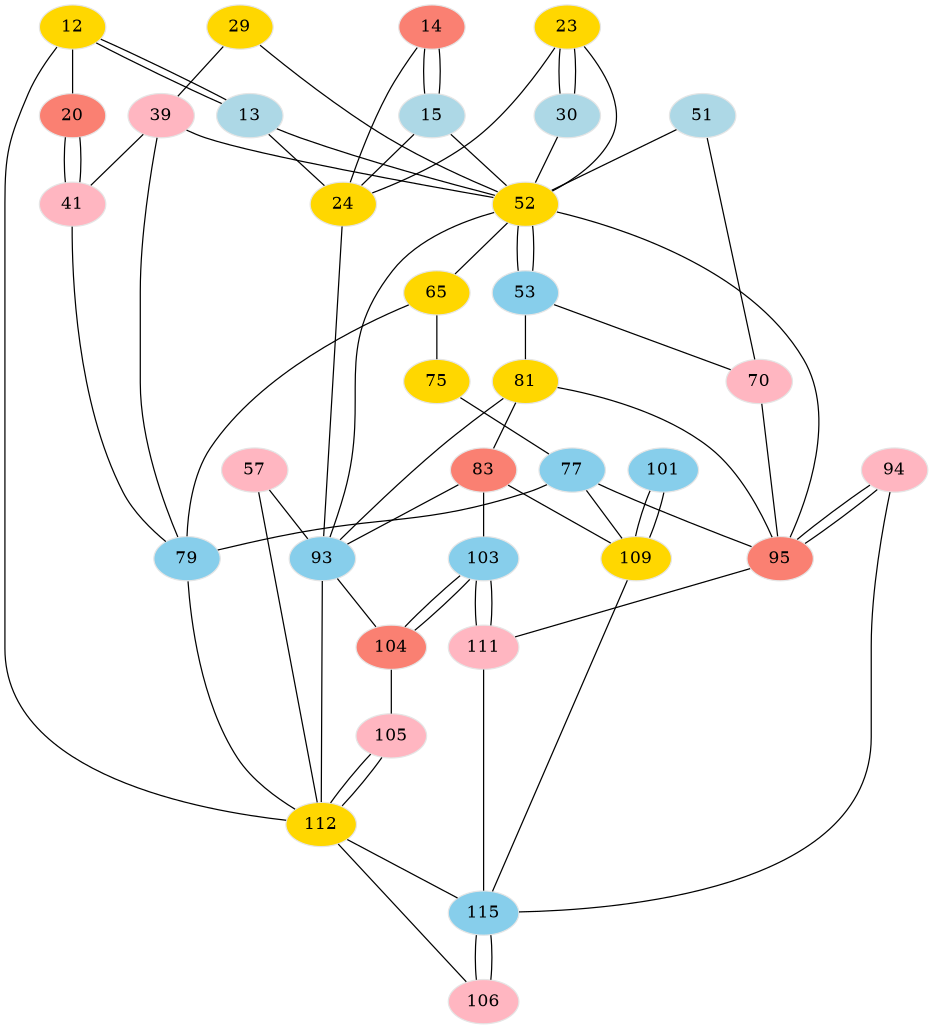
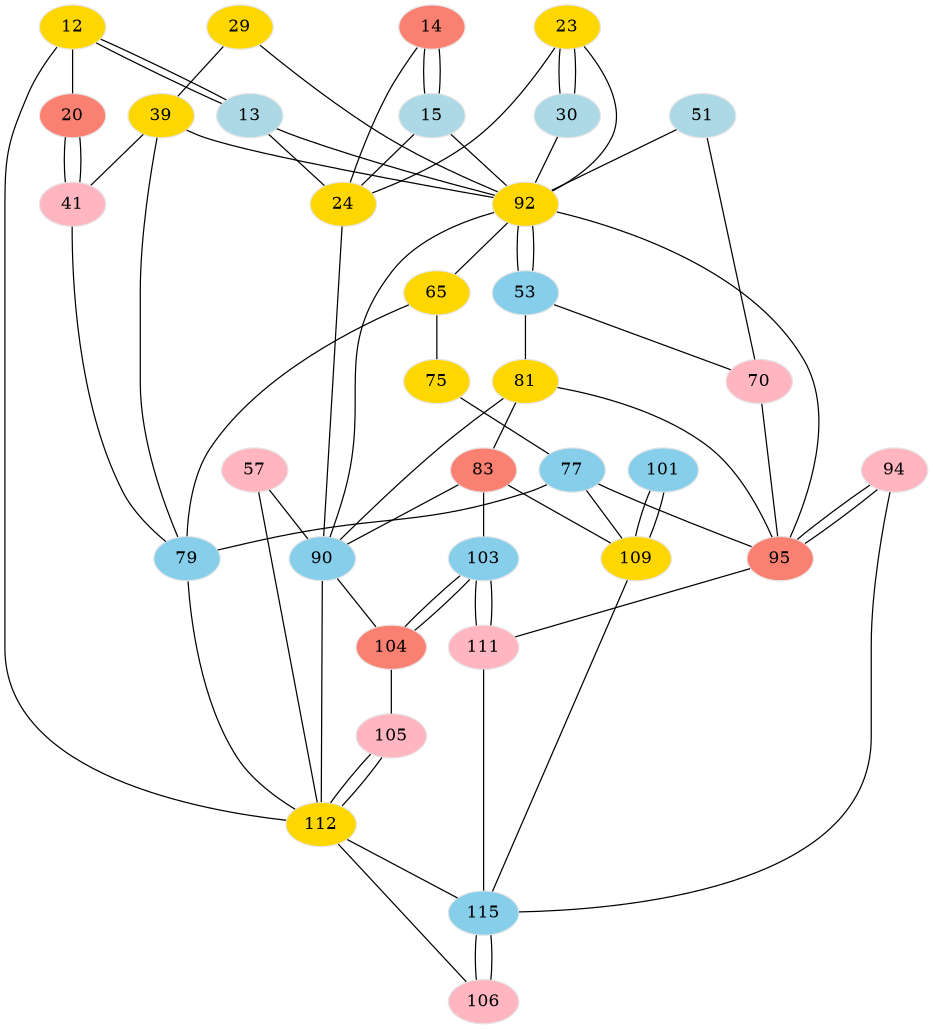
  graph {
    node [color=gray90 fillcolor=gold style=filled]
    12 [super="+11"]
    13 [fillcolor=lightblue super="+6"]
    20 [fillcolor=salmon]
    112 [super="+99+98+102"]
    24 [super="+17+16"]
-   52 [super="+36+48"]
+   52 [super="+36+48" label=92]
    41 [fillcolor=lightpink super="+28+19"]
    115 [fillcolor=skyblue super="+107+110+114"]
    n9 [fillcolor=lightpink label=106]
-   90 [fillcolor=skyblue super="+66+67" label=93]
+   90 [fillcolor=skyblue super="+66+67"]
    53 [fillcolor=skyblue]
    65 [super="+62+64"]
    95 [fillcolor=salmon super="+86+82+93"]
    14 [fillcolor=salmon super="+5+10"]
    15 [fillcolor=lightblue super="+9"]
    79 [fillcolor=skyblue super="+63+42+43+46"]
    23 [super="+22"]
    30 [fillcolor=lightblue]
    104 [fillcolor=salmon super="+89"]
    29 [super="+26"]
-   39 [fillcolor=lightpink super="+38"]
+   39 [super="+38"]
    51 [fillcolor=lightblue super="+50"]
    70 [fillcolor=lightpink super="+69+68"]
    81 [super="+55"]
    75 [super="+71"]
    111 [fillcolor=lightpink super="+108+87"]
    83 [fillcolor=salmon super="+59+60"]
    57 [fillcolor=lightpink]
    77 [fillcolor=skyblue super="+72+76"]
    109 [super="+97+96"]
    103 [fillcolor=skyblue super="+88+84+85"]
    105 [fillcolor=lightpink]
    94 [fillcolor=lightpink]
    101 [fillcolor=skyblue]
    12 -- 13 [weight=2]
    12 -- 13
    12 -- 20
    12 -- 112 [weight=3]
    13 -- 24 [weight=2]
    13 -- 52
    20 -- 41 [weight=2]
    20 -- 41
    112 -- 115 [weight=2]
    112 -- n9
    24 -- 90
    52 -- 90
    52 -- 53
    52 -- 53
    52 -- 65
    52 -- 95
    41 -- 79
    115 -- n9 [weight=2]
    115 -- n9
    90 -- 112 [weight=3]
    90 -- 104
    53 -- 70
    53 -- 81
    65 -- 79 [weight=2]
    65 -- 75 [weight=2]
    95 -- 111
    14 -- 24
    14 -- 15 [weight=2]
    14 -- 15
    15 -- 24
    15 -- 52
    79 -- 112
    23 -- 24
    23 -- 52
    23 -- 30 [weight=2]
    23 -- 30
    30 -- 52
    104 -- 105
    29 -- 52 [weight=2]
    29 -- 39 [weight=2]
    39 -- 52
    39 -- 41 [weight=2]
    39 -- 79 [weight=2]
    51 -- 52 [weight=3]
    51 -- 70 [weight=2]
    70 -- 95 [weight=2]
    81 -- 90
    81 -- 95
    81 -- 83 [weight=2]
    75 -- 77 [weight=2]
    111 -- 115 [weight=2]
    83 -- 90
    83 -- 109
    83 -- 103 [weight=2]
    57 -- 112
    57 -- 90 [weight=3]
    77 -- 95
    77 -- 79
    77 -- 109
    109 -- 115
    103 -- 104 [weight=2]
    103 -- 104
    103 -- 111 [weight=2]
    103 -- 111
    105 -- 112 [weight=2]
    105 -- 112
    94 -- 115
    94 -- 95 [weight=2]
    94 -- 95
    101 -- 109 [weight=2]
    101 -- 109
  }
